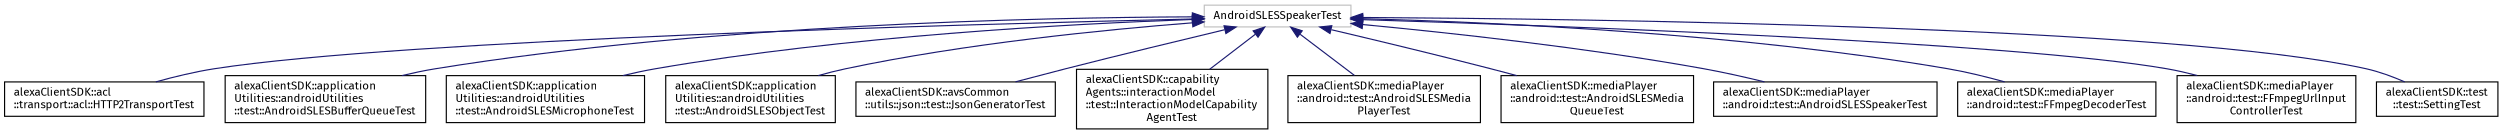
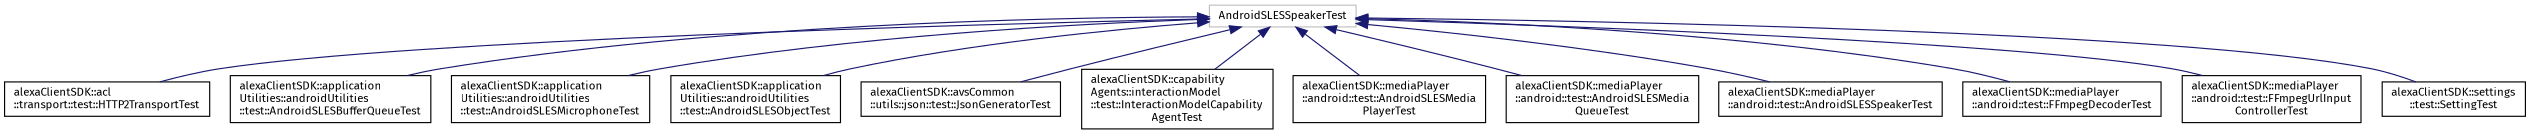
  digraph {
    fontname="Fira Sans"
    rankdir=TB
    node [color=black fillcolor=white fontname="Fira Sans" fontsize=10 shape=record style=filled]
    edge [color=midnightblue dir=back fontname="Fira Sans" fontsize=10 labelfontname=Helvetica labelfontsize=10 style=solid]
    n1 [color=grey75 height=0.2 label=AndroidSLESSpeakerTest width=0.4]
-   n2 [height=0.2 label="alexaClientSDK::acl\l::transport::acl::HTTP2TransportTest" width=0.4]
+   n2 [height=0.2 label="alexaClientSDK::acl\l::transport::test::HTTP2TransportTest" width=0.4]
    n3 [height=0.2 label="alexaClientSDK::application\lUtilities::androidUtilities\l::test::AndroidSLESBufferQueueTest" width=0.4]
    n4 [height=0.2 label="alexaClientSDK::application\lUtilities::androidUtilities\l::test::AndroidSLESMicrophoneTest" width=0.4]
    n5 [height=0.2 label="alexaClientSDK::application\lUtilities::androidUtilities\l::test::AndroidSLESObjectTest" width=0.4]
    n6 [height=0.2 label="alexaClientSDK::avsCommon\l::utils::json::test::JsonGeneratorTest" width=0.4]
    n7 [height=0.2 label="alexaClientSDK::capability\lAgents::interactionModel\l::test::InteractionModelCapability\lAgentTest" width=0.4]
    n8 [height=0.2 label="alexaClientSDK::mediaPlayer\l::android::test::AndroidSLESMedia\lPlayerTest" width=0.4]
    n9 [height=0.2 label="alexaClientSDK::mediaPlayer\l::android::test::AndroidSLESMedia\lQueueTest" width=0.4]
    n10 [height=0.2 label="alexaClientSDK::mediaPlayer\l::android::test::AndroidSLESSpeakerTest" width=0.4]
    n11 [height=0.2 label="alexaClientSDK::mediaPlayer\l::android::test::FFmpegDecoderTest" width=0.4]
    n12 [height=0.2 label="alexaClientSDK::mediaPlayer\l::android::test::FFmpegUrlInput\lControllerTest" width=0.4]
-   n13 [height=0.2 label="alexaClientSDK::test\l::test::SettingTest" width=0.4]
+   n13 [height=0.2 label="alexaClientSDK::settings\l::test::SettingTest" width=0.4]
    n1 -> n2
    n1 -> n3
    n1 -> n4
    n1 -> n5
    n1 -> n6
    n1 -> n7
    n1 -> n8
    n1 -> n9
    n1 -> n10
    n1 -> n11
    n1 -> n12
    n1 -> n13
  }
